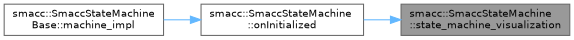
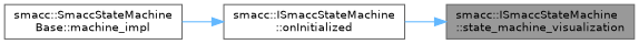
  digraph {
    rankdir=RL
    node [color=grey40 fillcolor=white fontname=Helvetica fontsize=10 shape=box style=filled]
    edge [color=steelblue1 dir=back fontname=Helvetica fontsize=10 labelfontname=Helvetica labelfontsize=10 style=solid]
-   n1 [color=gray40 fillcolor=grey60 fontcolor=black height=0.2 label="smacc::SmaccStateMachine\l::state_machine_visualization" width=0.4]
-   n2 [height=0.2 label="smacc::SmaccStateMachine\l::onInitialized" width=0.4]
+   n1 [color=gray40 fillcolor=grey60 fontcolor=black height=0.2 label="smacc::ISmaccStateMachine\l::state_machine_visualization" width=0.4]
+   n2 [height=0.2 label="smacc::ISmaccStateMachine\l::onInitialized" width=0.4]
    n3 [height=0.2 label="smacc::SmaccStateMachine\lBase::machine_impl" width=0.4]
    n1 -> n2
    n2 -> n3
  }
